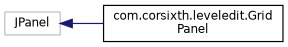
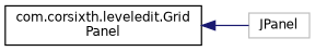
  digraph {
    rankdir=LR
    node [fillcolor=white fontname=Helvetica fontsize=10 shape=record style=filled]
    n1 [color=grey75 height=0.2 label=JPanel width=0.4]
    n2 [color=black height=0.2 label="com.corsixth.leveledit.Grid\lPanel" width=0.4]
-   n1 -> n2 [color=midnightblue dir=back fontname=Helvetica fontsize=10 labelfontname=Helvetica labelfontsize=10 style=solid]
+   n2 -> n1 [color=midnightblue dir=back fontname=Helvetica fontsize=10 labelfontname=Helvetica labelfontsize=10 style=solid]
  }
